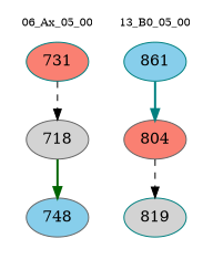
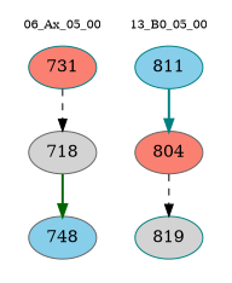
  digraph {
    node [color=teal fillcolor=salmon style=filled]
    edge [color=black style=dashed]
    n1 [label=731]
    n2 [color=gray40 fillcolor=lightgrey label=718]
    n3 [color=gray40 fillcolor=skyblue label=748]
-   n4 [fillcolor=skyblue label=861]
+   n4 [fillcolor=skyblue label=811]
    n5 [color=gray40 label=804]
    n6 [fillcolor=lightgrey label=819]
    subgraph cluster_1 {
      color=white
      fontsize=10
      label="06_Ax_05_00"
      n1
      n2
      n3
    }
    subgraph cluster_2 {
      color=white
      fontsize=10
      label="13_B0_05_00"
      n4
      n5
      n6
    }
    n1 -> n2
    n2 -> n3 [color=darkgreen style=bold]
    n4 -> n5 [color=teal style=bold]
    n5 -> n6
  }
